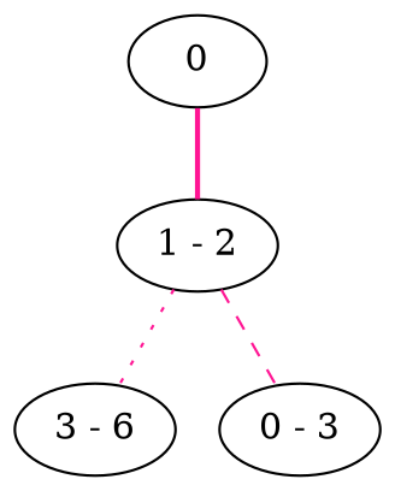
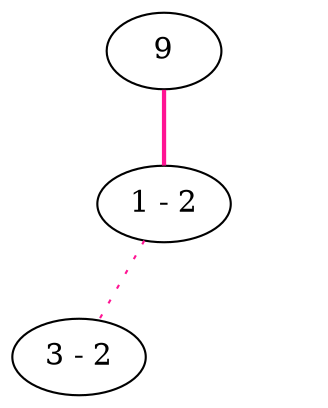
  graph {
    edge [color=deeppink]
    n1 [label="1 - 2"]
-   n2 [label="3 - 6"]
-   n3 [label="0 - 3"]
-   0
+   n2 [label="3 - 2"]
+   0 [label=9]
    n1 -- n2 [style=dotted]
-   n1 -- n3 [style=dashed]
    0 -- n1 [style=bold]
  }
